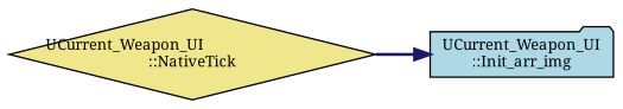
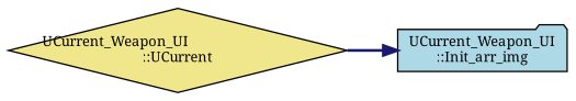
  digraph {
    rankdir=RL
    fontname="Noto Serif"
    node [color=black fontname="Noto Serif" fontsize=10 style=filled]
    n1 [fillcolor=lightblue fontcolor=black height=0.2 label="UCurrent_Weapon_UI\l::Init_arr_img" shape=folder width=0.4]
-   n2 [fillcolor=khaki height=0.2 label="UCurrent_Weapon_UI\l::NativeTick" shape=diamond width=0.4]
+   n2 [fillcolor=khaki height=0.2 label="UCurrent_Weapon_UI\l::UCurrent" shape=diamond width=0.4]
    n1 -> n2 [color=midnightblue dir=back fontname="Noto Serif" fontsize=10 labelfontname=Helvetica labelfontsize=10 style=bold]
  }
